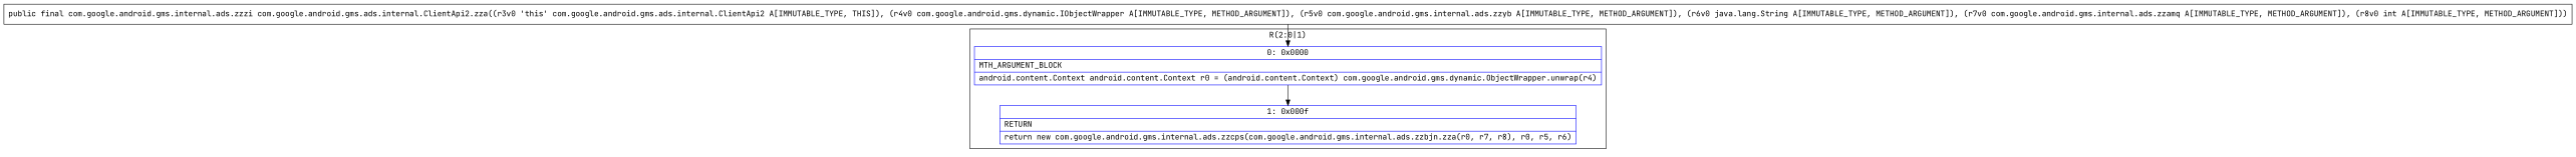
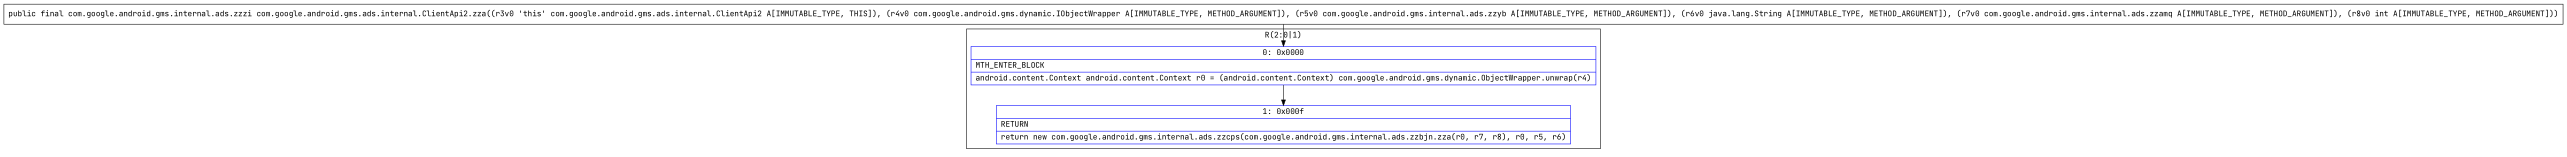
  digraph {
    fontname="JetBrains Mono"
    node [color=blue shape=record fontname="JetBrains Mono"]
    edge [fontname="JetBrains Mono"]
-   n1 [label="{0\:\ 0x0000|MTH_ARGUMENT_BLOCK\l|android.content.Context android.content.Context r0 = (android.content.Context) com.google.android.gms.dynamic.ObjectWrapper.unwrap(r4)\l}"]
+   n1 [label="{0\:\ 0x0000|MTH_ENTER_BLOCK\l|android.content.Context android.content.Context r0 = (android.content.Context) com.google.android.gms.dynamic.ObjectWrapper.unwrap(r4)\l}"]
    n2 [label="{1\:\ 0x000f|RETURN\l|return new com.google.android.gms.internal.ads.zzcps(com.google.android.gms.internal.ads.zzbjn.zza(r0, r7, r8), r0, r5, r6)\l}"]
    n3 [label="{public final com.google.android.gms.internal.ads.zzzi com.google.android.gms.ads.internal.ClientApi2.zza((r3v0 'this' com.google.android.gms.ads.internal.ClientApi2 A[IMMUTABLE_TYPE, THIS]), (r4v0 com.google.android.gms.dynamic.IObjectWrapper A[IMMUTABLE_TYPE, METHOD_ARGUMENT]), (r5v0 com.google.android.gms.internal.ads.zzyb A[IMMUTABLE_TYPE, METHOD_ARGUMENT]), (r6v0 java.lang.String A[IMMUTABLE_TYPE, METHOD_ARGUMENT]), (r7v0 com.google.android.gms.internal.ads.zzamq A[IMMUTABLE_TYPE, METHOD_ARGUMENT]), (r8v0 int A[IMMUTABLE_TYPE, METHOD_ARGUMENT])) }" color=""]
    subgraph cluster_1 {
      label="R(2:0|1)"
      n1
      n2
    }
    n1 -> n2
    n3 -> n1
  }
